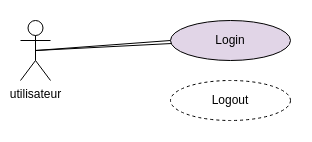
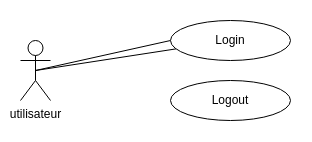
  <mxCell id="0" />
  <mxCell id="1" parent="0" />
- <mxCell id="2" value="utilisateur" style="shape=umlActor;verticalLabelPosition=bottom;verticalAlign=top;html=1;outlineConnect=0;" parent="1" vertex="1"><mxGeometry x="20" y="20" width="30" height="60" as="geometry" /></mxCell>
+ <mxCell id="2" value="utilisateur" style="shape=umlActor;verticalLabelPosition=bottom;verticalAlign=top;html=1;outlineConnect=0;" parent="1" vertex="1"><mxGeometry x="20" y="40" width="30" height="60" as="geometry" /></mxCell>
  <mxCell id="3" value="" style="endArrow=none;html=1;exitX=0.5;exitY=0.5;exitDx=0;exitDy=0;exitPerimeter=0;" parent="1" source="2" edge="1"><mxGeometry width="50" height="50" relative="1" as="geometry"><mxPoint x="320" y="60" as="sourcePoint" /><mxPoint x="170" y="40" as="targetPoint" /></mxGeometry></mxCell>
  <mxCell id="4" value="" style="endArrow=none;html=1;exitX=0.5;exitY=0.5;exitDx=0;exitDy=0;exitPerimeter=0;" parent="1" source="2" target="6" edge="1"><mxGeometry width="50" height="50" relative="1" as="geometry"><mxPoint x="45" y="70" as="sourcePoint" /><mxPoint x="180" y="50" as="targetPoint" /></mxGeometry></mxCell>
  <mxCell id="5" value="" style="group" parent="1" vertex="1" connectable="0"><mxGeometry x="170" y="20" width="120" height="100" as="geometry" /></mxCell>
- <mxCell id="6" value="Login" style="ellipse;whiteSpace=wrap;html=1;fillColor=#e1d5e7;" parent="5" vertex="1"><mxGeometry width="120" height="40" as="geometry" /></mxCell>
- <mxCell id="7" value="Logout" style="ellipse;whiteSpace=wrap;html=1;dashed=1;" parent="5" vertex="1"><mxGeometry y="60" width="120" height="40" as="geometry" /></mxCell>
+ <mxCell id="6" value="Login" style="ellipse;whiteSpace=wrap;html=1;" parent="5" vertex="1"><mxGeometry width="120" height="40" as="geometry" /></mxCell>
+ <mxCell id="7" value="Logout" style="ellipse;whiteSpace=wrap;html=1;" parent="5" vertex="1"><mxGeometry y="60" width="120" height="40" as="geometry" /></mxCell>
